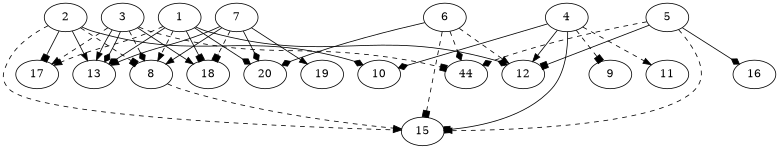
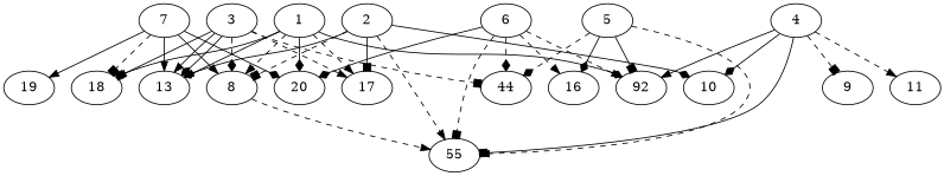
  digraph {
    node [alpha=0.13]
    edge [arrowhead=normal style=solid]
    1 [alpha=0.14 expect_size=5691392]
    8 [alpha=0.12 expect_size=24930304]
-   12 [alpha=0.17 expect_size=33429504]
+   12 [alpha=0.17 expect_size=33429504 label=92]
    13 [alpha=0.18 expect_size=34997248]
    17 [expect_size=21723136]
    18 [alpha=0.18 expect_size=44819456]
    20 [alpha=0.17 expect_size=35354624]
-   15 [alpha=0.02 expect_size=19853312]
+   15 [alpha=0.02 expect_size=19853312 label=55]
    2 [alpha=0.01 expect_size=48653312]
    10 [alpha=0.10 expect_size=51671040]
    3 [expect_size=28524544]
    n12 [alpha=0.05 expect_size=18805760 label=44]
    4 [alpha=0.00 expect_size=15543296]
    9 [alpha=0.04 expect_size=22747136]
    11 [alpha=0.02 expect_size=48367616]
    19 [alpha=0.10 expect_size=25794560]
    5 [alpha=0.08 expect_size=47851520]
    16 [alpha=0.03 expect_size=39270400]
    6 [expect_size=23011328]
    7 [alpha=0.10 expect_size=38060032]
    1 -> 8 [style=dashed]
    1 -> 12 [arrowhead=diamond]
    1 -> 13 [arrowhead=diamond]
    1 -> 17 [style=dashed]
    1 -> 18 [arrowhead=box]
    1 -> 20 [arrowhead=diamond]
    8 -> 15 [style=dashed]
    2 -> 8 [arrowhead=box style=dashed]
    2 -> 13
    2 -> 17 [arrowhead=box]
    2 -> 15 [style=dashed]
    2 -> 10 [arrowhead=diamond]
    3 -> 8 [arrowhead=diamond style=dashed]
    3 -> 13
    3 -> 13 [arrowhead=diamond]
    3 -> 17 [style=dashed]
    3 -> 18
    3 -> n12 [arrowhead=box style=dashed]
    4 -> 12
    4 -> 15 [arrowhead=box]
    4 -> 10 [arrowhead=diamond]
    4 -> 9 [arrowhead=box style=dashed]
    4 -> 11 [style=dashed]
    5 -> 12 [arrowhead=box]
    5 -> 15 [style=dashed]
    5 -> n12 [arrowhead=diamond style=dashed]
    5 -> 16 [arrowhead=diamond]
    6 -> 12 [style=dashed]
    6 -> 20 [arrowhead=diamond]
    6 -> 15 [arrowhead=box style=dashed]
    6 -> n12 [arrowhead=diamond style=dashed]
+   6 -> 16 [style=dashed]
    7 -> 8
    7 -> 13
    7 -> 18 [arrowhead=box style=dashed]
    7 -> 20 [arrowhead=diamond]
    7 -> 19
  }
